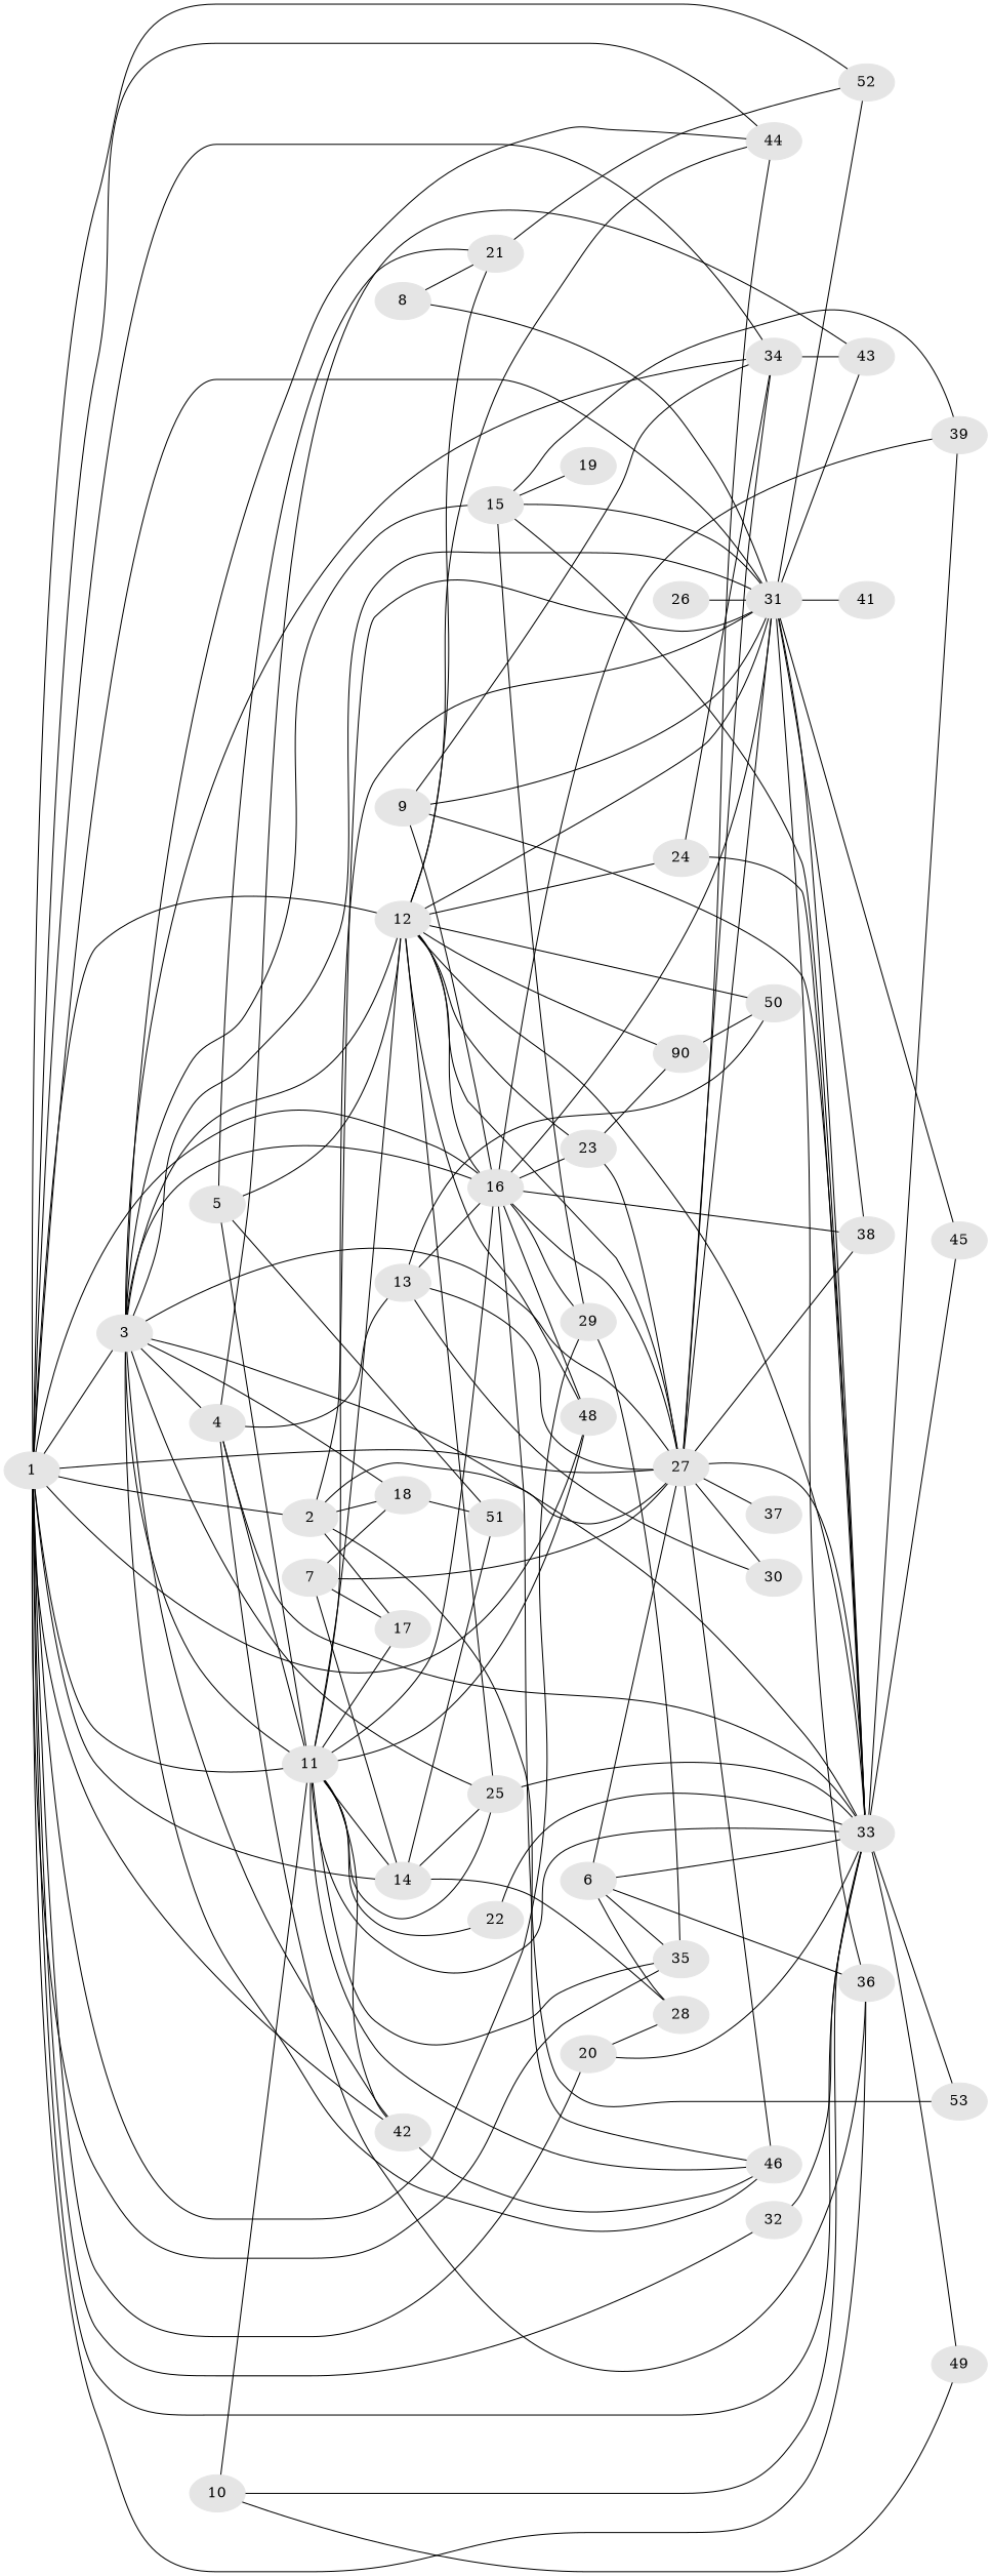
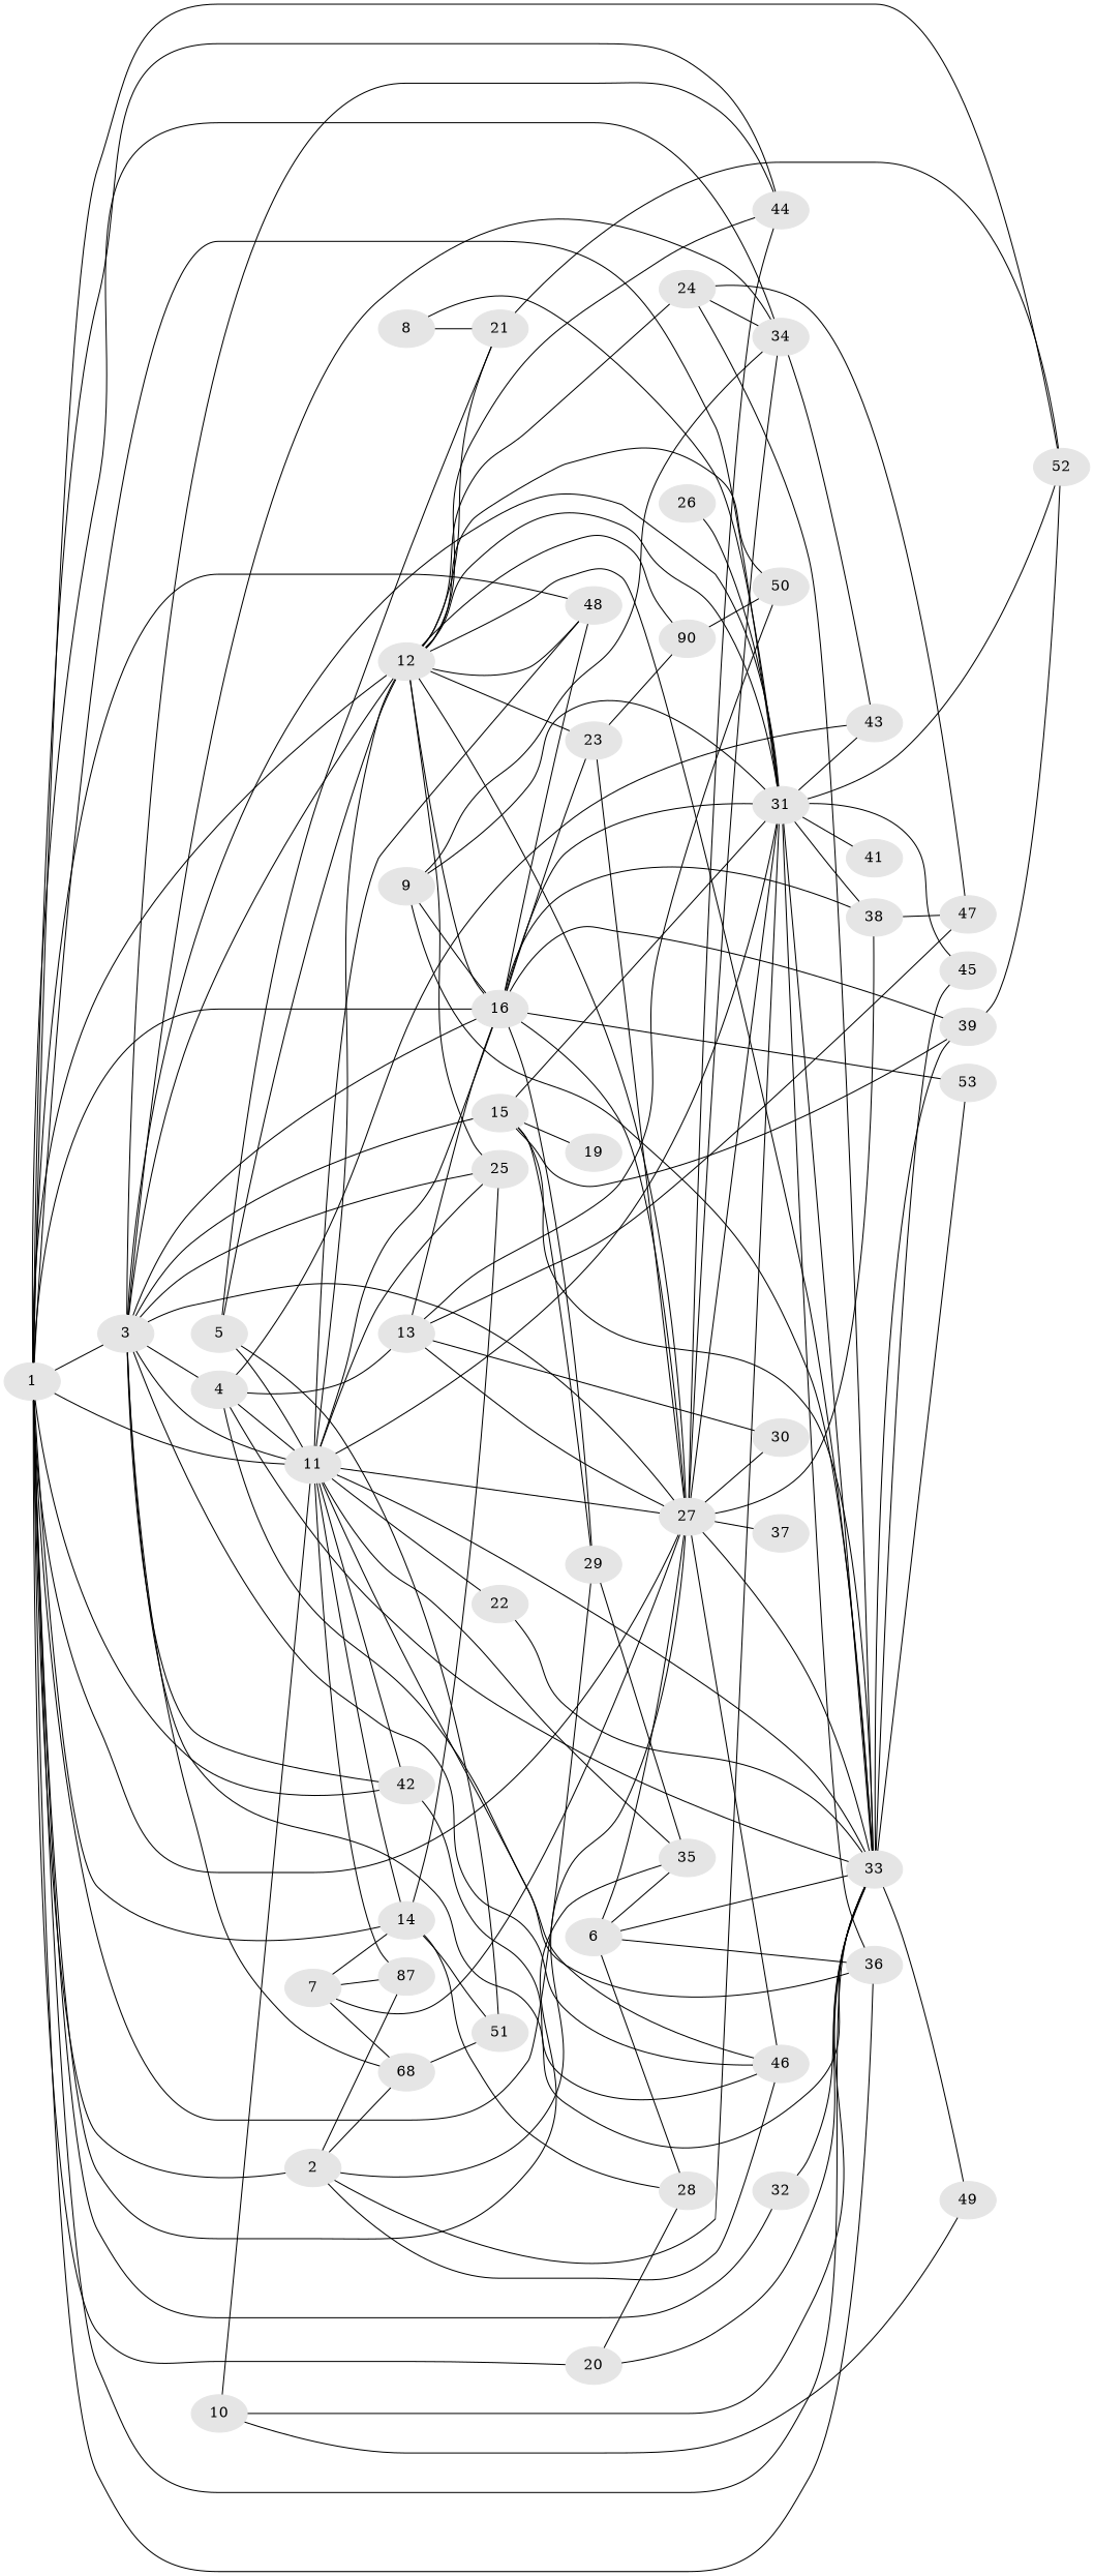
  graph {
    rankdir=LR
    node [color=gray90 style=filled]
    edge [weight=1.0]
    1
    2
    3
    11
    12
    14
    16
    20
    27
    29
    31
    32
    33
    34
    35
    36
    42
    44
    48
    52
-   17
-   18
+   17 [label=87]
+   18 [label=68]
    46
    4
    15
    25
    8
    21
    22
    23
    24
    n32 [label=90]
    50
    51
    28
    39
    38
    53
    30
    37
    43
    41
    45
    49
    13
    19
+   47
    5
    6
    7
    9
    10
    26
    1 -- 2
    1 -- 3 [weight=3.0]
    1 -- 11 [weight=3.0]
    1 -- 12 [weight=4.0]
    1 -- 14
    1 -- 16 [weight=4.0]
    1 -- 20
    1 -- 27 [weight=4.0]
    1 -- 29
    1 -- 31 [weight=5.0]
    1 -- 32
    1 -- 33 [weight=5.0]
    1 -- 34
    1 -- 35
    1 -- 36
    1 -- 42
    1 -- 44
    1 -- 48
    1 -- 52
    2 -- 27
    2 -- 31
    2 -- 17
    2 -- 18
    2 -- 46
    3 -- 11
    3 -- 12
    3 -- 16
    3 -- 27 [weight=2.0]
    3 -- 31
    3 -- 33
    3 -- 34
    3 -- 42
    3 -- 44
    3 -- 18
    3 -- 46
    3 -- 4
    3 -- 15
    3 -- 25
    11 -- 12
    11 -- 14
    11 -- 16
+   11 -- 27 [weight=3.0]
    11 -- 31
    11 -- 33
    11 -- 35
    11 -- 42
    11 -- 48
    11 -- 17
    11 -- 46
    11 -- 25
    11 -- 22
    12 -- 16
    12 -- 27
    12 -- 31
    12 -- 33
    12 -- 44
    12 -- 48
    12 -- 25
    12 -- 21
    12 -- 23
    12 -- 24
    12 -- n32
    12 -- 50 [weight=2.0]
    14 -- 25
    14 -- 51
    14 -- 28
    16 -- 27
    16 -- 29
    16 -- 31
    16 -- 48
    16 -- 23
    16 -- 39
    16 -- 38
    16 -- 53 [weight=2.0]
    20 -- 33
    20 -- 28
    27 -- 31
    27 -- 33
    27 -- 34
    27 -- 44
    27 -- 46
    27 -- 38
    27 -- 30
    27 -- 37
    29 -- 35
    31 -- 33
    31 -- 36
    31 -- 52
    31 -- 38
    31 -- 43
    31 -- 41
    31 -- 45
    32 -- 33 [weight=2.0]
    33 -- 39
    33 -- 53
    33 -- 45
    33 -- 49
    34 -- 43
    42 -- 46
    18 -- 51
    4 -- 11
    4 -- 33
    4 -- 36
    4 -- 43
    4 -- 13
    15 -- 29
    15 -- 31
    15 -- 33
    15 -- 39
    15 -- 19
-   25 -- 33
    8 -- 31
    8 -- 21
    21 -- 52
    22 -- 33
    23 -- 27
    23 -- n32
    24 -- 33
    24 -- 34
+   24 -- 47
    n32 -- 50
+   39 -- 52
+   38 -- 47
    13 -- 16
    13 -- 27
    13 -- 50
    13 -- 30
+   13 -- 47
    5 -- 11
    5 -- 12
    5 -- 21
    5 -- 51
    6 -- 27
    6 -- 33
    6 -- 35
    6 -- 36
    6 -- 28
    7 -- 14
    7 -- 27
    7 -- 17
    7 -- 18
    9 -- 16
    9 -- 31
    9 -- 33
    9 -- 34
    10 -- 11
    10 -- 33
    10 -- 49
    26 -- 31
  }
